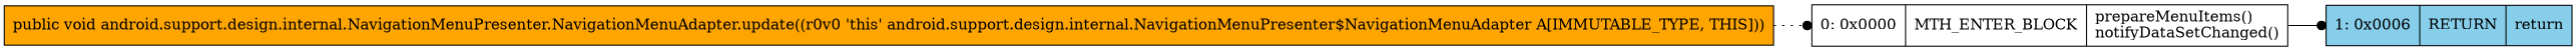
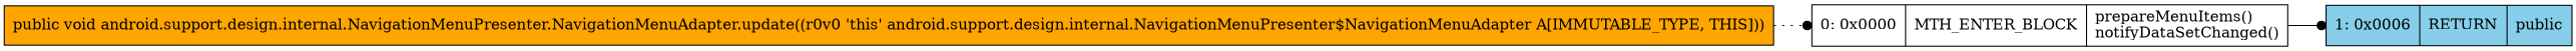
  digraph {
    rankdir=LR
    node [shape=record style=filled]
    edge [arrowhead=dot]
    n1 [label="{0\:\ 0x0000|MTH_ENTER_BLOCK\l|prepareMenuItems()\lnotifyDataSetChanged()\l}" fillcolor=white]
-   n2 [label="{1\:\ 0x0006|RETURN\l|return\l}" fillcolor=skyblue]
+   n2 [label="{1\:\ 0x0006|RETURN\l|public\l}" fillcolor=skyblue]
    n3 [label="{public void android.support.design.internal.NavigationMenuPresenter.NavigationMenuAdapter.update((r0v0 'this' android.support.design.internal.NavigationMenuPresenter$NavigationMenuAdapter A[IMMUTABLE_TYPE, THIS])) }" fillcolor=orange]
    n1 -> n2 [style=solid]
    n3 -> n1 [style=dotted]
  }
